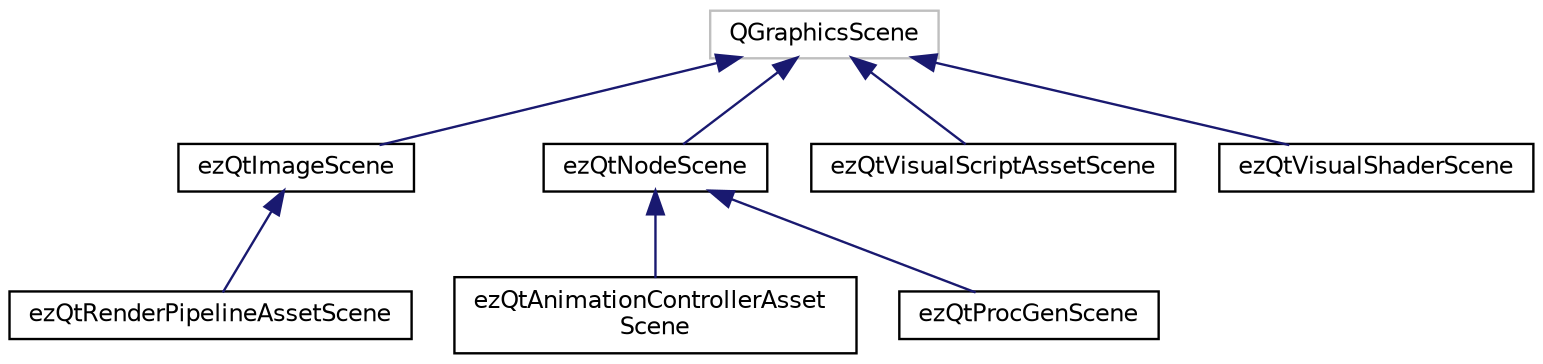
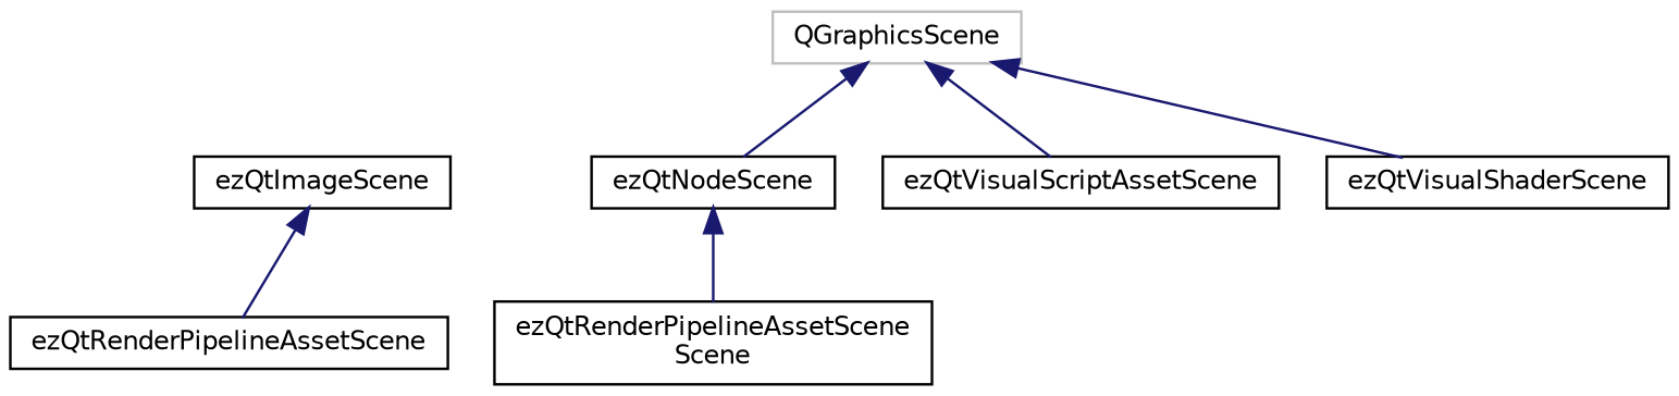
  digraph {
    rankdir=TB
    node [color=black fillcolor=white fontname=Helvetica fontsize=10 shape=record style=filled]
    edge [color=midnightblue dir=back fontname=Helvetica fontsize=10 labelfontname=Helvetica labelfontsize=10 style=solid]
    n1 [color=grey75 height=0.2 label=QGraphicsScene width=0.4]
    n2 [height=0.2 label=ezQtImageScene width=0.4]
    n3 [height=0.2 label=ezQtNodeScene width=0.4]
    n4 [height=0.2 label=ezQtVisualScriptAssetScene width=0.4]
    n5 [height=0.2 label=ezQtVisualShaderScene width=0.4]
    n6 [height=0.2 label=ezQtRenderPipelineAssetScene width=0.4]
-   n7 [height=0.2 label="ezQtAnimationControllerAsset\lScene" width=0.4]
-   n8 [height=0.2 label=ezQtProcGenScene width=0.4]
-   n1 -> n2
+   n7 [height=0.2 label="ezQtRenderPipelineAssetScene\lScene" width=0.4]
    n1 -> n3
    n1 -> n4
    n1 -> n5
    n2 -> n6
    n3 -> n7
-   n3 -> n8
  }
